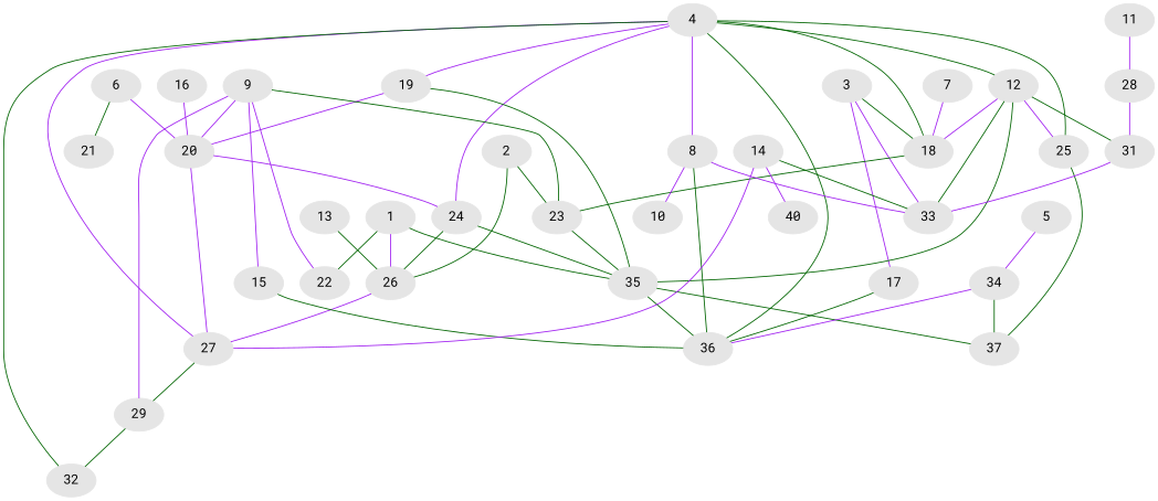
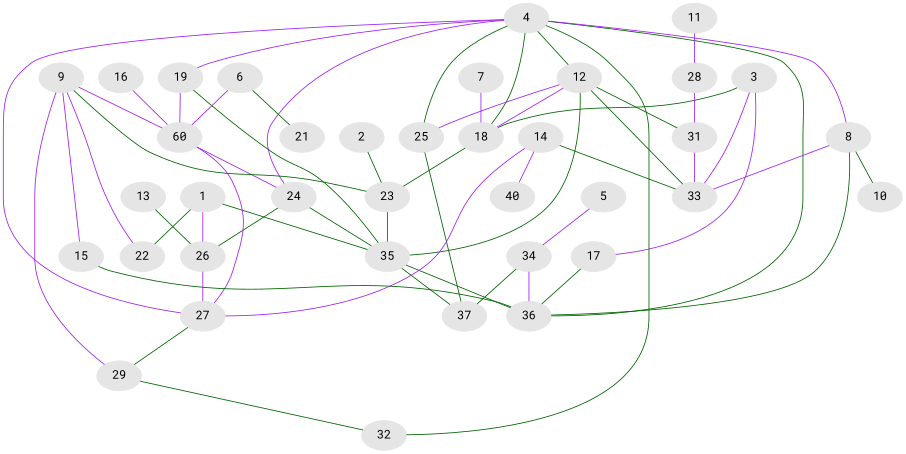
  graph {
    fontname="Roboto Mono"
    node [color=gray90 fontname="Roboto Mono" style=filled]
    edge [color=darkgreen fontname="Roboto Mono" weight=1.0]
    1
    22
    26
    35
    27
    36
    37
    2
    23
    3
    17
    18
    33
    4
    8
    12
    19
    24
    25
    32
    10
    31
-   20
+   20 [label=60]
    29
    5
    34
    6
    21
    7
    9
    15
    11
    28
    13
    14
    n36 [label=40]
    16
    1 -- 22
    1 -- 26 [color=purple]
    1 -- 35
    26 -- 27 [color=purple]
    35 -- 36 [weight=2.0]
    35 -- 37
    27 -- 29
-   2 -- 26
    2 -- 23
    23 -- 35
    3 -- 17 [color=purple]
    3 -- 18
    3 -- 33 [color=purple]
    17 -- 36
    18 -- 23 [weight=2.0]
    4 -- 27 [color=purple]
    4 -- 36
    4 -- 18
    4 -- 8 [color=purple]
    4 -- 12
    4 -- 19 [color=purple]
    4 -- 24 [color=purple]
    4 -- 25
    4 -- 32
    8 -- 36
    8 -- 33 [color=purple]
-   8 -- 10 [color=purple]
+   8 -- 10
    12 -- 35
    12 -- 18 [color=purple]
    12 -- 33
    12 -- 25 [color=purple]
    12 -- 31
    19 -- 35
    19 -- 20 [color=purple]
    24 -- 26
    24 -- 35
    25 -- 37
    31 -- 33 [color=purple]
    20 -- 27 [color=purple]
    20 -- 24 [color=purple]
    29 -- 32
    5 -- 34 [color=purple]
    34 -- 36 [color=purple]
    34 -- 37
    6 -- 20 [color=purple weight=2.0]
    6 -- 21
    7 -- 18 [color=purple weight=2.0]
    9 -- 22 [color=purple]
    9 -- 23
    9 -- 20 [color=purple]
    9 -- 29 [color=purple weight=2.0]
    9 -- 15 [color=purple]
    15 -- 36
    11 -- 28 [color=purple]
    28 -- 31 [color=purple]
    13 -- 26
    14 -- 27 [color=purple]
    14 -- 33
    14 -- n36 [color=purple]
    16 -- 20 [color=purple]
  }
